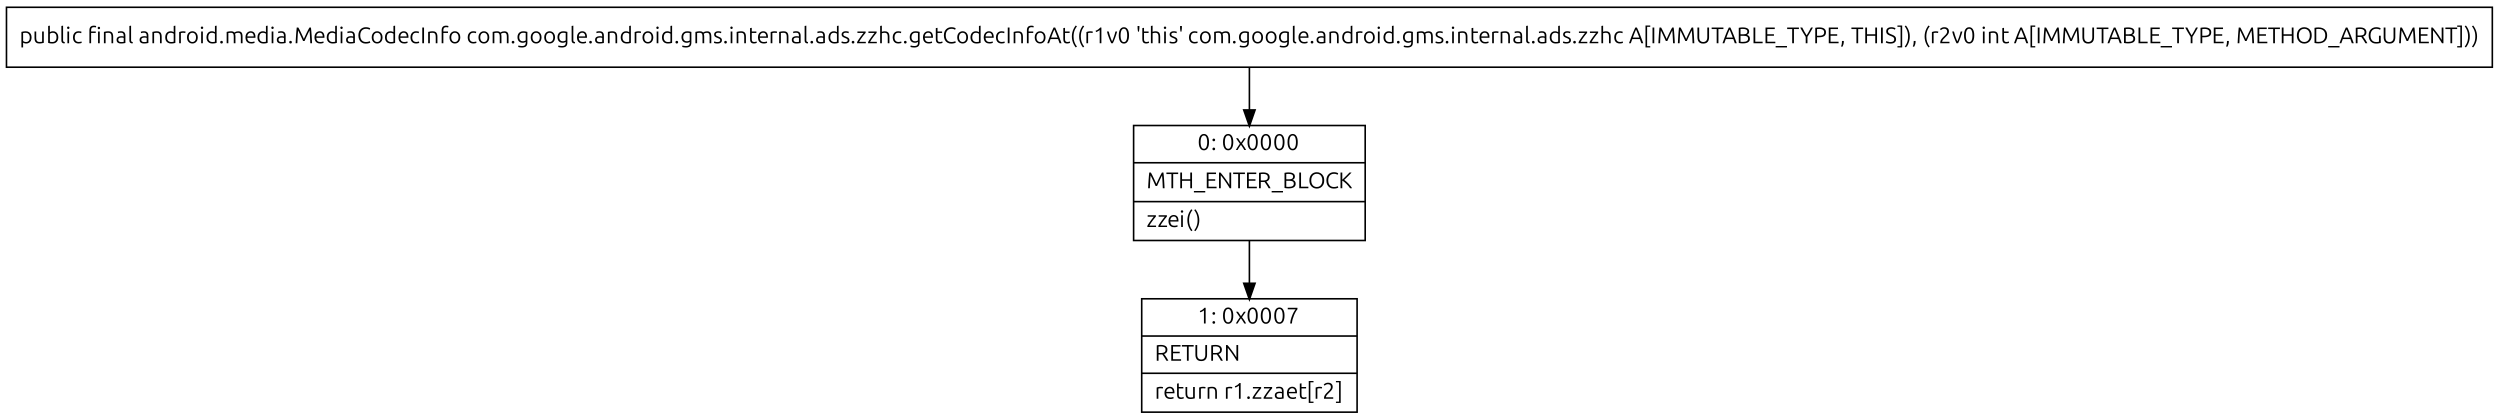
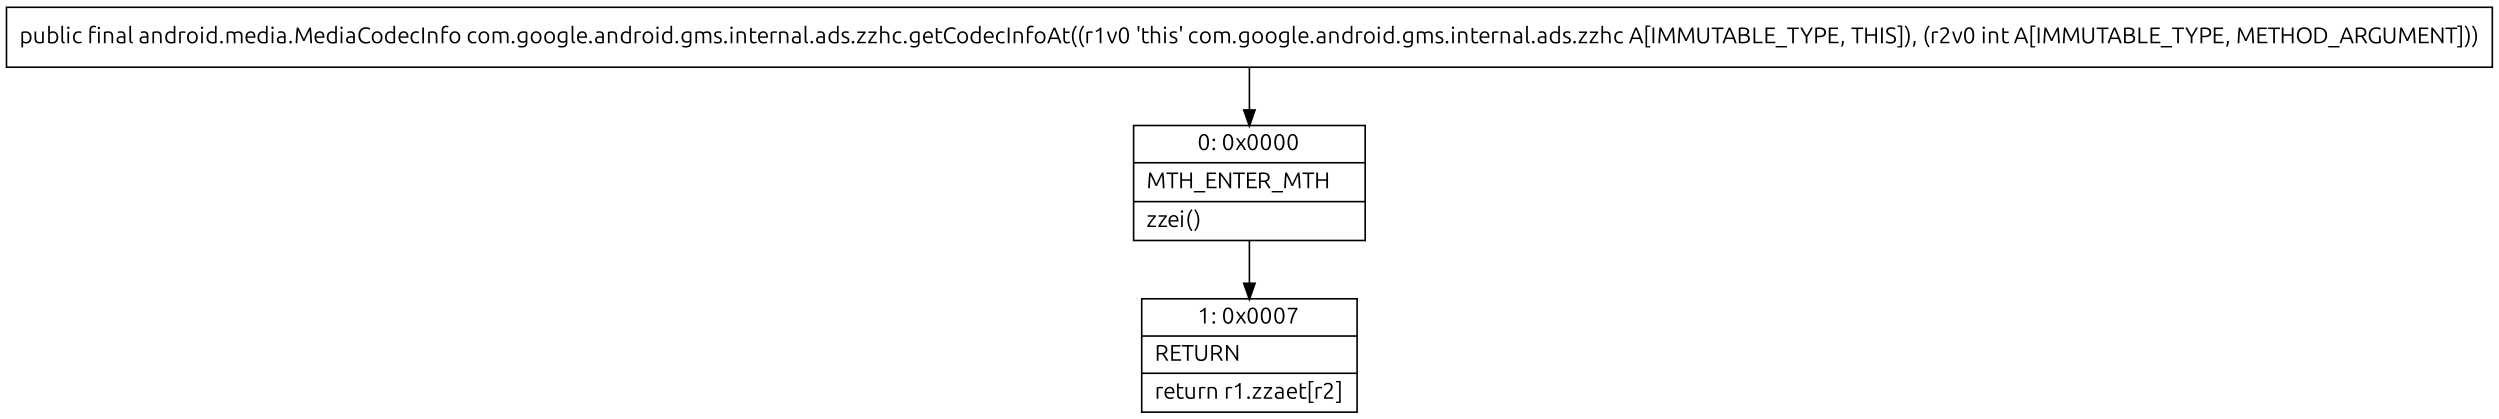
  digraph {
    fontname=Ubuntu
    node [shape=record fontname=Ubuntu]
    edge [fontname=Ubuntu]
-   n1 [label="{0\:\ 0x0000|MTH_ENTER_BLOCK\l|zzei()\l}"]
+   n1 [label="{0\:\ 0x0000|MTH_ENTER_MTH\l|zzei()\l}"]
    n2 [label="{1\:\ 0x0007|RETURN\l|return r1.zzaet[r2]\l}"]
    n3 [label="{public final android.media.MediaCodecInfo com.google.android.gms.internal.ads.zzhc.getCodecInfoAt((r1v0 'this' com.google.android.gms.internal.ads.zzhc A[IMMUTABLE_TYPE, THIS]), (r2v0 int A[IMMUTABLE_TYPE, METHOD_ARGUMENT])) }"]
    n1 -> n2
    n3 -> n1
  }
